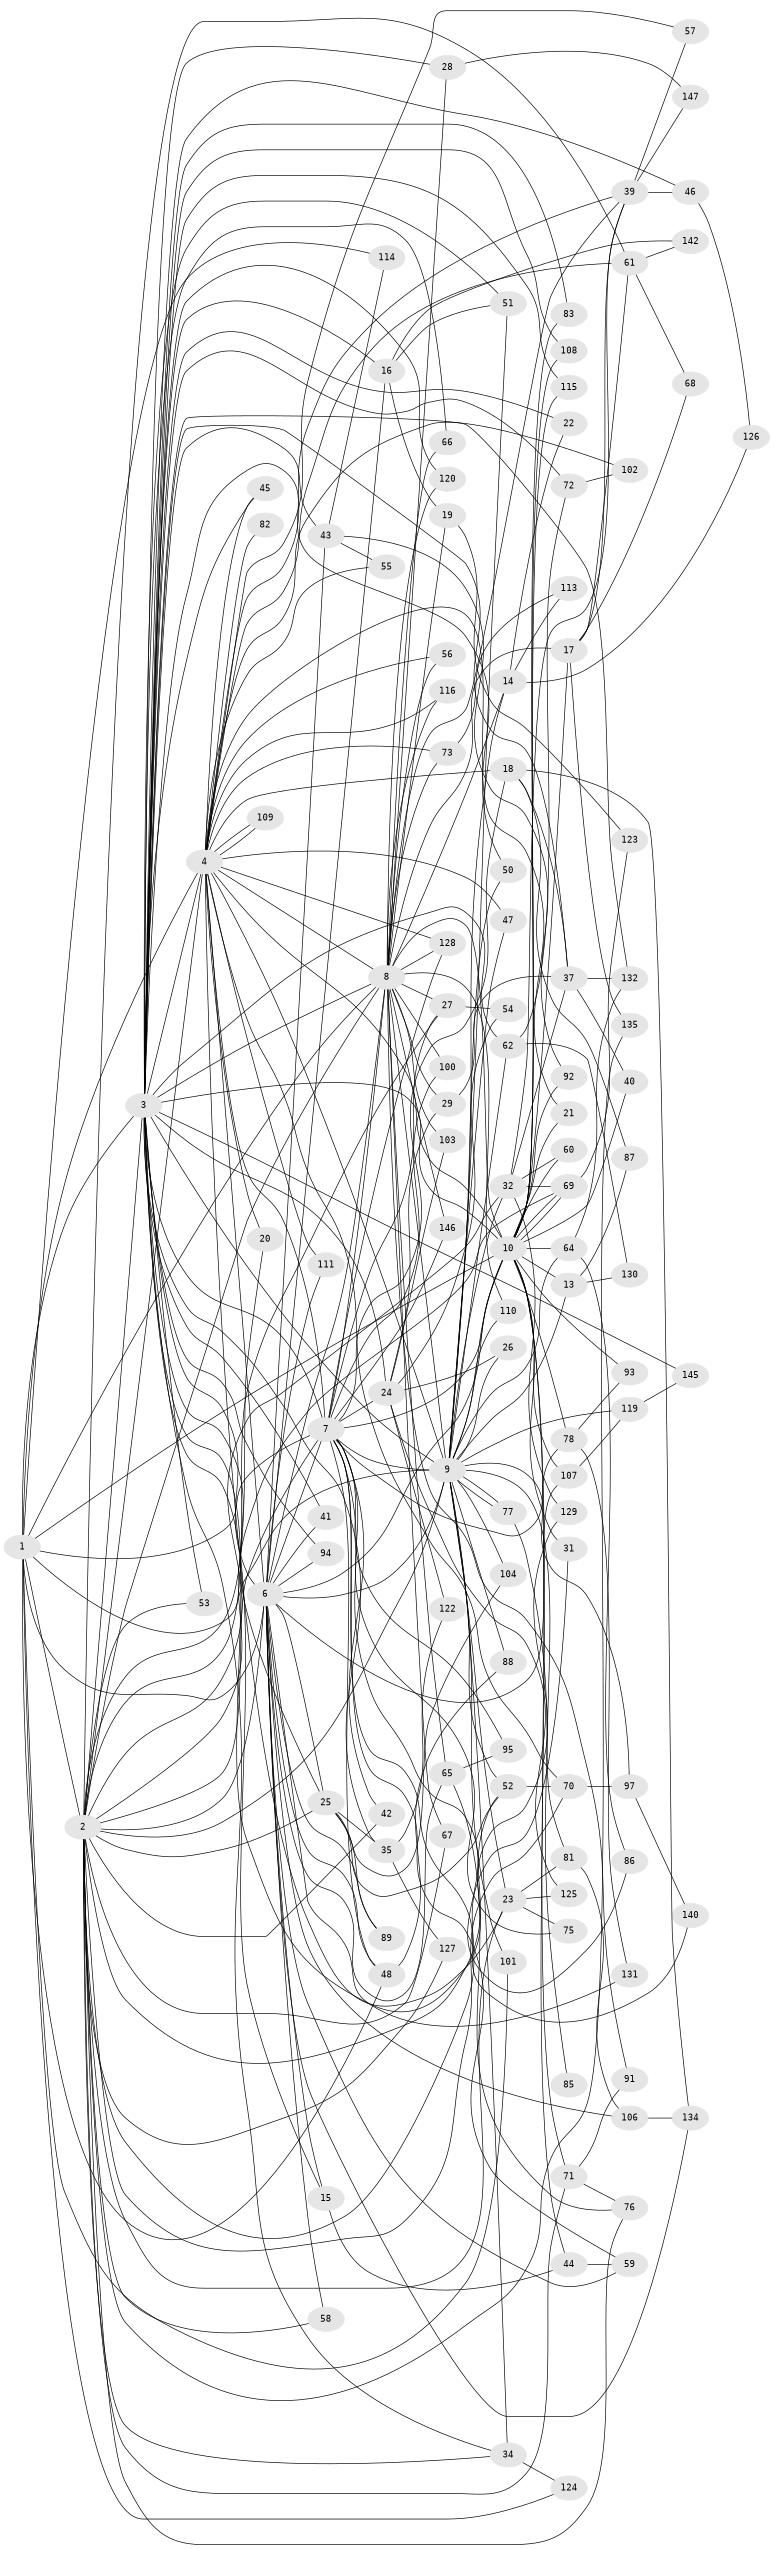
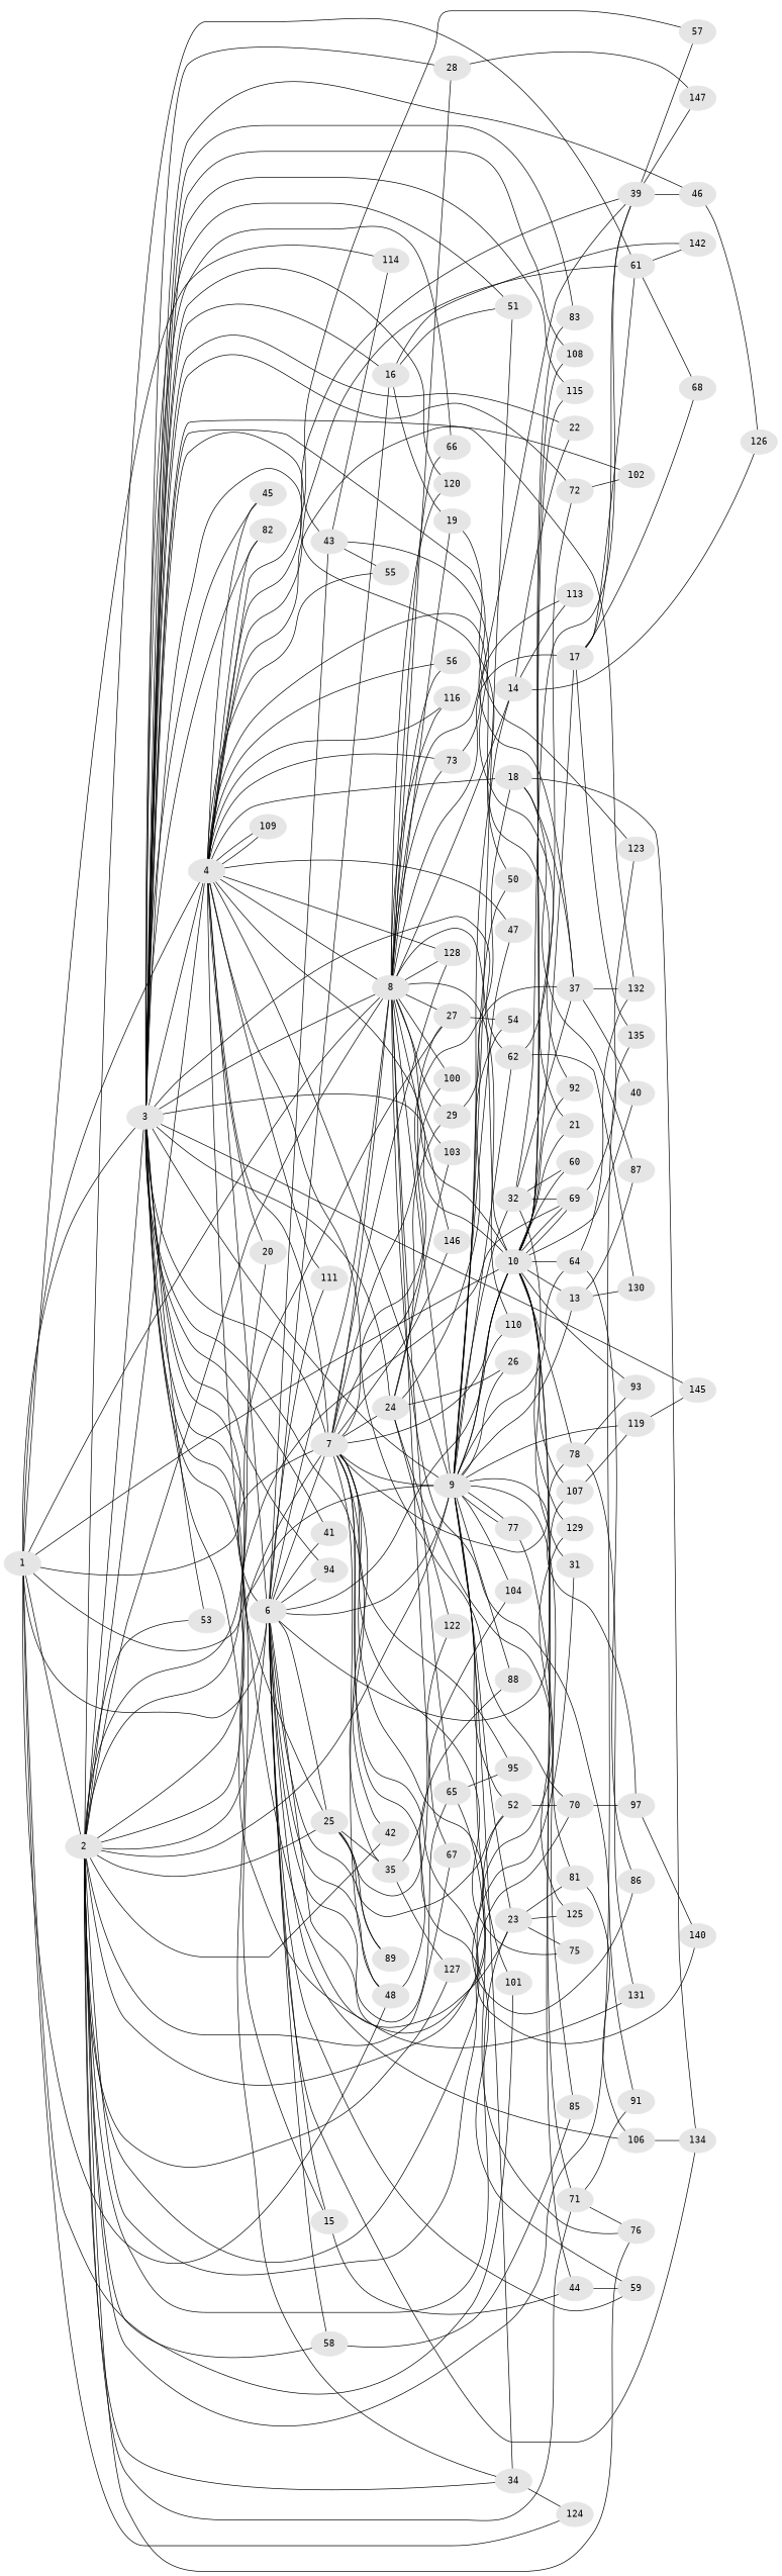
  graph {
    fontname="DejaVu Sans Mono"
    rankdir=LR
    node [color=gray90 fontname="DejaVu Sans Mono" style=filled]
    edge [fontname="DejaVu Sans Mono"]
    1 [super="+136"]
    2 [super="+98"]
    3 [super="+5"]
    4 [super="+133"]
    6 [super="+141"]
    7 [super="+63"]
    8 [super="+11"]
    9 [super="+79"]
    10 [super="+33"]
    48 [super="+84"]
    101
    114
    124
    20
    23 [super="+30"]
    25 [super="+38"]
    27 [super="+36"]
    31
    32 [super="+90"]
    34 [super="+49"]
    42
    52 [super="+121"]
    53
    58
    61 [super="+96"]
    67
    70 [super="+74"]
    71
    76 [super="+137"]
    127
    135
    69
    15
    16
    22
    24 [super="+80"]
    28
    35
    37 [super="+99"]
    41
    43
    45
    46
    50
    51 [super="+144"]
    62
    66
    72
    82
    83
    94
    108
    115
    120
    129
    132 [super="+143"]
    145
    18 [super="+117"]
    21
    39 [super="+105"]
    47
    55
    56
    57
    73
    102
    109
    111
    116
    128 [super="+138"]
    59 [super="+118"]
    65
    89
    106
    107
    131
    134 [super="+139"]
    75
    78
    86
    95
    100
    140
    146
    14
    17
    19
    29
    91
    103 [super="+112"]
    110
    13
    26
    64
    77
    81
    88
    97
    104
    119
    40
    44
    60
    92
    93
    125
    54
    85
    142
    68
    122
    147
    126
    130
    87
    113
    123
    1 -- 2 [weight=2]
    1 -- 3 [weight=2]
    1 -- 4 [weight=2]
    1 -- 6
    1 -- 7
    1 -- 8
    1 -- 9
    1 -- 10
    1 -- 48
    1 -- 101
    1 -- 114
    1 -- 124
    2 -- 3 [weight=2]
    2 -- 4
    2 -- 6
    2 -- 7
    2 -- 8
    2 -- 9
    2 -- 20
    2 -- 23
    2 -- 25
    2 -- 27
    2 -- 31
-   2 -- 32
    2 -- 34
    2 -- 42
    2 -- 52
    2 -- 53
    2 -- 58
    2 -- 61
    2 -- 67
    2 -- 70
    2 -- 71
    2 -- 76
    2 -- 127
    2 -- 135
    2 -- 69
    3 -- 4 [weight=2]
    3 -- 6 [weight=2]
    3 -- 7 [weight=3]
    3 -- 8 [weight=3]
    3 -- 9 [weight=2]
    3 -- 10 [weight=3]
    3 -- 25
    3 -- 34
    3 -- 53
    3 -- 15
    3 -- 16
    3 -- 22
    3 -- 24 [weight=2]
    3 -- 28
    3 -- 35
    3 -- 37
    3 -- 41
    3 -- 43
    3 -- 45
    3 -- 46
    3 -- 50
    3 -- 51
    3 -- 62
    3 -- 66
    3 -- 72
+   3 -- 82
    3 -- 83
    3 -- 94
    3 -- 108
    3 -- 115
    3 -- 120
    3 -- 129
    3 -- 132
    3 -- 145
    4 -- 6
    4 -- 7
    4 -- 8
    4 -- 9
    4 -- 10
    4 -- 20
    4 -- 23
    4 -- 61
    4 -- 70
    4 -- 45
    4 -- 82
    4 -- 18
    4 -- 21
    4 -- 39
    4 -- 47
    4 -- 55
    4 -- 56
    4 -- 57
    4 -- 73
    4 -- 102
    4 -- 109
    4 -- 109
    4 -- 111
    4 -- 116
    4 -- 128
    6 -- 7
    6 -- 8
    6 -- 9
    6 -- 10 [weight=2]
    6 -- 48
    6 -- 25
    6 -- 58
    6 -- 15
    6 -- 16
    6 -- 41
    6 -- 43
    6 -- 94
    6 -- 111
    6 -- 59
    6 -- 65
    6 -- 89
    6 -- 106
    6 -- 107
    6 -- 131
    6 -- 134
    7 -- 8
    7 -- 9
    7 -- 10
    7 -- 48
    7 -- 27
    7 -- 42
    7 -- 24
    7 -- 18
    7 -- 128
    7 -- 59
    7 -- 75
    7 -- 78
    7 -- 86
    7 -- 95
    7 -- 100
    7 -- 140
    7 -- 146
    8 -- 9
    8 -- 10
    8 -- 27
    8 -- 67
    8 -- 28
    8 -- 66
    8 -- 120
    8 -- 39
    8 -- 56
    8 -- 73
    8 -- 116
    8 -- 128
    8 -- 65
    8 -- 100
    8 -- 146
    8 -- 14
    8 -- 17
    8 -- 19
    8 -- 29
    8 -- 91
    8 -- 103 [weight=2]
    8 -- 110
    9 -- 10
    9 -- 101
    9 -- 23
    9 -- 32
    9 -- 34
    9 -- 52
    9 -- 50
    9 -- 51
    9 -- 62
    9 -- 47
    9 -- 14
    9 -- 110
    9 -- 13
    9 -- 26
    9 -- 64
    9 -- 77
    9 -- 77
    9 -- 81
    9 -- 88
    9 -- 97
    9 -- 104
    9 -- 119
    10 -- 31
    10 -- 71
    10 -- 69
    10 -- 69
    10 -- 83
    10 -- 108
    10 -- 115
    10 -- 21
    10 -- 107
    10 -- 78
    10 -- 17
    10 -- 13
    10 -- 64
    10 -- 40
    10 -- 44
    10 -- 60
    10 -- 92
    10 -- 93
    48 -- 88
    23 -- 75
    23 -- 81
    23 -- 125
    25 -- 52
    25 -- 35
    25 -- 89
    25 -- 104
    27 -- 54
    32 -- 69
    32 -- 37
    32 -- 129
    32 -- 39
    32 -- 60
    34 -- 124
    52 -- 70
+   58 -- 85
    61 -- 142
    61 -- 68
    70 -- 97
    71 -- 76
    71 -- 91
    69 -- 123
    15 -- 44
    16 -- 51
    16 -- 19
    16 -- 142
    24 -- 29
    24 -- 103
    24 -- 26
    24 -- 125
    24 -- 54
    24 -- 122
    28 -- 147
    35 -- 127
    35 -- 122
    37 -- 132
    37 -- 40
    43 -- 114
    43 -- 55
    43 -- 92
    46 -- 126
    62 -- 72
    62 -- 130
    72 -- 102
    18 -- 37
    18 -- 134
    18 -- 87
    39 -- 46
    39 -- 57
    39 -- 147
    73 -- 113
    65 -- 76
    65 -- 95
    106 -- 134
    107 -- 119
    78 -- 131
    78 -- 93
    14 -- 22
    14 -- 126
    14 -- 113
    17 -- 61
    17 -- 135
    17 -- 39
    17 -- 68
    19 -- 123
    29 -- 37
    13 -- 130
    13 -- 87
    64 -- 132
    64 -- 86
    77 -- 85
    81 -- 106
    97 -- 140
    119 -- 145
    44 -- 59
  }
